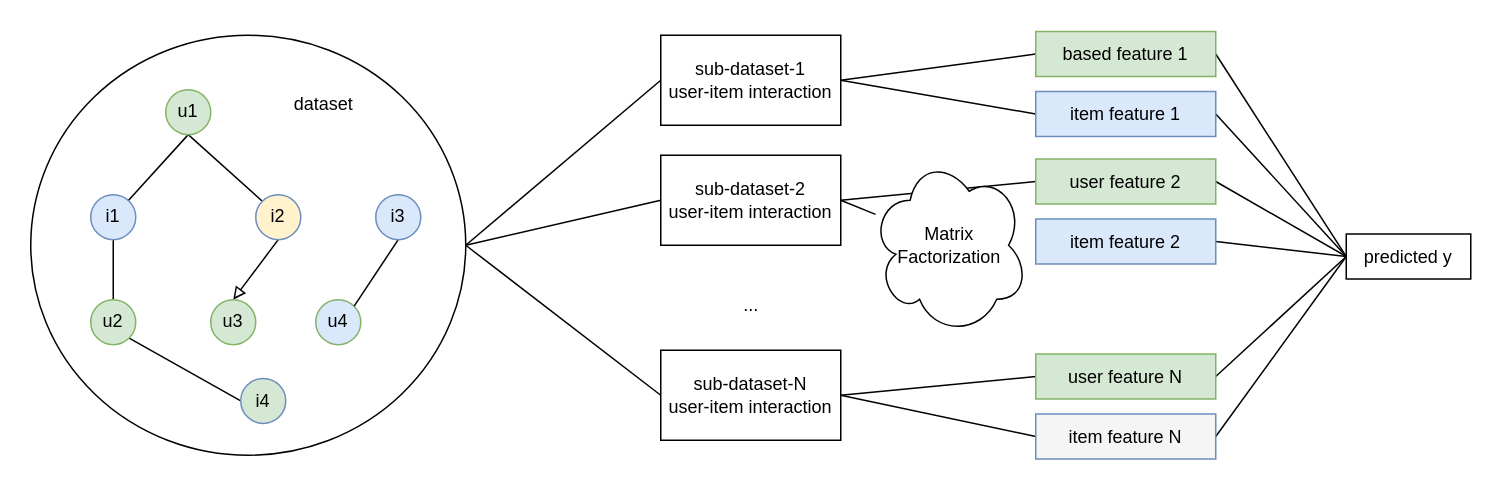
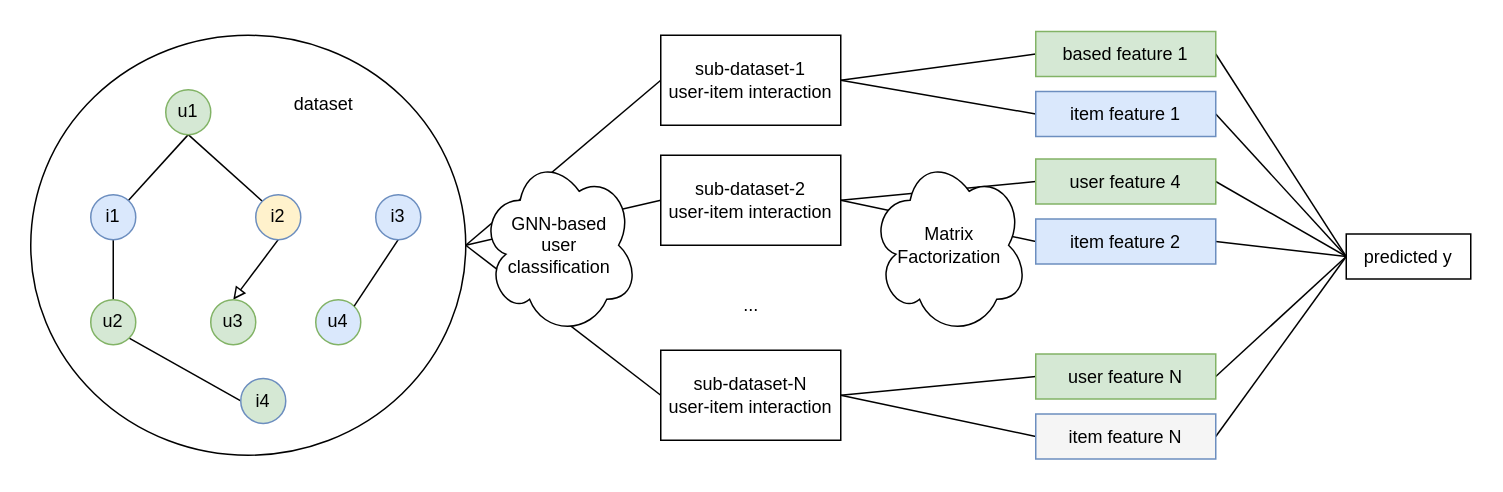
  <mxCell id="0" />
  <mxCell id="1" parent="0" />
  <mxCell id="2" style="edgeStyle=none;rounded=0;orthogonalLoop=1;jettySize=auto;html=1;exitX=1;exitY=0.5;exitDx=0;exitDy=0;entryX=0;entryY=0.5;entryDx=0;entryDy=0;endArrow=none;endFill=0;" parent="1" source="5" target="21" edge="1"><mxGeometry relative="1" as="geometry" /></mxCell>
  <mxCell id="3" style="edgeStyle=none;rounded=0;orthogonalLoop=1;jettySize=auto;html=1;exitX=1;exitY=0.5;exitDx=0;exitDy=0;entryX=0;entryY=0.5;entryDx=0;entryDy=0;endArrow=none;endFill=0;" parent="1" source="5" target="24" edge="1"><mxGeometry relative="1" as="geometry" /></mxCell>
  <mxCell id="4" style="edgeStyle=none;rounded=0;orthogonalLoop=1;jettySize=auto;html=1;exitX=1;exitY=0.5;exitDx=0;exitDy=0;endArrow=none;endFill=0;entryX=0;entryY=0.5;entryDx=0;entryDy=0;startArrow=none;" parent="1" source="5" target="27" edge="1"><mxGeometry relative="1" as="geometry" /></mxCell>
  <mxCell id="5" value="" style="ellipse;whiteSpace=wrap;html=1;" parent="1" vertex="1"><mxGeometry x="20" y="23" width="290" height="280" as="geometry" /></mxCell>
  <mxCell id="6" style="rounded=0;orthogonalLoop=1;jettySize=auto;html=1;exitX=0.5;exitY=1;exitDx=0;exitDy=0;endArrow=none;endFill=0;" parent="1" source="8" target="10" edge="1"><mxGeometry relative="1" as="geometry" /></mxCell>
  <mxCell id="7" style="edgeStyle=none;rounded=0;orthogonalLoop=1;jettySize=auto;html=1;exitX=0.5;exitY=1;exitDx=0;exitDy=0;entryX=0;entryY=0;entryDx=0;entryDy=0;endArrow=none;endFill=0;" parent="1" source="8" target="12" edge="1"><mxGeometry relative="1" as="geometry" /></mxCell>
  <mxCell id="8" value="u1" style="ellipse;whiteSpace=wrap;html=1;aspect=fixed;fillColor=#d5e8d4;strokeColor=#82b366;" parent="1" vertex="1"><mxGeometry x="110" y="59.25" width="30" height="30" as="geometry" /></mxCell>
  <mxCell id="9" style="edgeStyle=none;rounded=0;orthogonalLoop=1;jettySize=auto;html=1;exitX=0.5;exitY=1;exitDx=0;exitDy=0;endArrow=none;endFill=0;" parent="1" source="10" target="14" edge="1"><mxGeometry relative="1" as="geometry" /></mxCell>
  <mxCell id="10" value="i1" style="ellipse;whiteSpace=wrap;html=1;aspect=fixed;fillColor=#dae8fc;strokeColor=#6c8ebf;" parent="1" vertex="1"><mxGeometry x="60" y="129.25" width="30" height="30" as="geometry" /></mxCell>
  <mxCell id="11" style="edgeStyle=none;rounded=0;orthogonalLoop=1;jettySize=auto;html=1;exitX=0.5;exitY=1;exitDx=0;exitDy=0;entryX=0.5;entryY=0;entryDx=0;entryDy=0;endArrow=block;endFill=0;" parent="1" source="12" target="15" edge="1"><mxGeometry relative="1" as="geometry" /></mxCell>
  <mxCell id="12" value="i2" style="ellipse;whiteSpace=wrap;html=1;aspect=fixed;fillColor=#fff2cc;strokeColor=#6c8ebf;" parent="1" vertex="1"><mxGeometry x="170" y="129.25" width="30" height="30" as="geometry" /></mxCell>
  <mxCell id="13" style="edgeStyle=none;rounded=0;orthogonalLoop=1;jettySize=auto;html=1;exitX=1;exitY=1;exitDx=0;exitDy=0;entryX=0;entryY=0.5;entryDx=0;entryDy=0;endArrow=none;endFill=0;" parent="1" source="14" target="45" edge="1"><mxGeometry relative="1" as="geometry" /></mxCell>
  <mxCell id="14" value="u2" style="ellipse;whiteSpace=wrap;html=1;aspect=fixed;fillColor=#d5e8d4;strokeColor=#82b366;" parent="1" vertex="1"><mxGeometry x="60" y="199.25" width="30" height="30" as="geometry" /></mxCell>
  <mxCell id="15" value="u3" style="ellipse;whiteSpace=wrap;html=1;aspect=fixed;fillColor=#d5e8d4;strokeColor=#82b366;" parent="1" vertex="1"><mxGeometry x="140" y="199.25" width="30" height="30" as="geometry" /></mxCell>
  <mxCell id="16" value="u4" style="ellipse;whiteSpace=wrap;html=1;aspect=fixed;fillColor=#dae8fc;strokeColor=#82b366;" parent="1" vertex="1"><mxGeometry x="210" y="199.25" width="30" height="30" as="geometry" /></mxCell>
  <mxCell id="17" style="edgeStyle=none;rounded=0;orthogonalLoop=1;jettySize=auto;html=1;exitX=0.5;exitY=1;exitDx=0;exitDy=0;entryX=1;entryY=0;entryDx=0;entryDy=0;endArrow=none;endFill=0;" parent="1" source="18" target="16" edge="1"><mxGeometry relative="1" as="geometry" /></mxCell>
  <mxCell id="18" value="i3" style="ellipse;whiteSpace=wrap;html=1;aspect=fixed;fillColor=#dae8fc;strokeColor=#6c8ebf;" parent="1" vertex="1"><mxGeometry x="250" y="129.25" width="30" height="30" as="geometry" /></mxCell>
  <mxCell id="19" style="edgeStyle=none;rounded=0;orthogonalLoop=1;jettySize=auto;html=1;exitX=1;exitY=0.5;exitDx=0;exitDy=0;entryX=0;entryY=0.5;entryDx=0;entryDy=0;endArrow=none;endFill=0;" parent="1" source="21" target="31" edge="1"><mxGeometry relative="1" as="geometry" /></mxCell>
  <mxCell id="20" style="edgeStyle=none;rounded=0;orthogonalLoop=1;jettySize=auto;html=1;exitX=1;exitY=0.5;exitDx=0;exitDy=0;entryX=0;entryY=0.5;entryDx=0;entryDy=0;endArrow=none;endFill=0;" parent="1" source="21" target="34" edge="1"><mxGeometry relative="1" as="geometry" /></mxCell>
  <mxCell id="21" value="sub-dataset-1&lt;br&gt;user-item interaction" style="rounded=0;whiteSpace=wrap;html=1;" parent="1" vertex="1"><mxGeometry x="440" y="23" width="120" height="60" as="geometry" /></mxCell>
  <mxCell id="22" style="edgeStyle=none;rounded=0;orthogonalLoop=1;jettySize=auto;html=1;exitX=1;exitY=0.5;exitDx=0;exitDy=0;entryX=0;entryY=0.5;entryDx=0;entryDy=0;endArrow=none;endFill=0;" parent="1" source="24" target="36" edge="1"><mxGeometry relative="1" as="geometry" /></mxCell>
- <mxCell id="23" style="edgeStyle=none;rounded=0;orthogonalLoop=1;jettySize=auto;html=1;exitX=1;exitY=0.5;exitDx=0;exitDy=0;endArrow=none;endFill=0;" parent="1" source="24" target="44" edge="1"><mxGeometry relative="1" as="geometry" /></mxCell>
+ <mxCell id="23" style="edgeStyle=none;rounded=0;orthogonalLoop=1;jettySize=auto;html=1;exitX=1;exitY=0.5;exitDx=0;exitDy=0;entryX=0;entryY=0.5;entryDx=0;entryDy=0;endArrow=none;endFill=0;" parent="1" source="24" target="38" edge="1"><mxGeometry relative="1" as="geometry" /></mxCell>
  <mxCell id="24" value="sub-dataset-2&lt;br&gt;user-item interaction" style="rounded=0;whiteSpace=wrap;html=1;" parent="1" vertex="1"><mxGeometry x="440" y="103" width="120" height="60" as="geometry" /></mxCell>
  <mxCell id="25" style="edgeStyle=none;rounded=0;orthogonalLoop=1;jettySize=auto;html=1;exitX=1;exitY=0.5;exitDx=0;exitDy=0;entryX=0;entryY=0.5;entryDx=0;entryDy=0;endArrow=none;endFill=0;" parent="1" source="27" target="40" edge="1"><mxGeometry relative="1" as="geometry" /></mxCell>
  <mxCell id="26" style="edgeStyle=none;rounded=0;orthogonalLoop=1;jettySize=auto;html=1;exitX=1;exitY=0.5;exitDx=0;exitDy=0;entryX=0;entryY=0.5;entryDx=0;entryDy=0;endArrow=none;endFill=0;" parent="1" source="27" target="42" edge="1"><mxGeometry relative="1" as="geometry" /></mxCell>
  <mxCell id="27" value="sub-dataset-N&lt;br&gt;user-item interaction" style="rounded=0;whiteSpace=wrap;html=1;" parent="1" vertex="1"><mxGeometry x="440" y="233" width="120" height="60" as="geometry" /></mxCell>
  <mxCell id="28" value="..." style="text;html=1;align=center;verticalAlign=middle;resizable=0;points=[];autosize=1;strokeColor=none;fillColor=none;" parent="1" vertex="1"><mxGeometry x="485" y="193" width="30" height="20" as="geometry" /></mxCell>
  <mxCell id="29" value="dataset" style="text;html=1;align=center;verticalAlign=middle;resizable=0;points=[];autosize=1;strokeColor=none;fillColor=none;" parent="1" vertex="1"><mxGeometry x="190" y="59.25" width="50" height="20" as="geometry" /></mxCell>
  <mxCell id="30" style="edgeStyle=none;rounded=0;orthogonalLoop=1;jettySize=auto;html=1;exitX=1;exitY=0.5;exitDx=0;exitDy=0;entryX=0;entryY=0.5;entryDx=0;entryDy=0;endArrow=none;endFill=0;" parent="1" source="31" target="43" edge="1"><mxGeometry relative="1" as="geometry" /></mxCell>
  <mxCell id="31" value="based feature 1" style="rounded=0;whiteSpace=wrap;html=1;fillColor=#d5e8d4;strokeColor=#82b366;" parent="1" vertex="1"><mxGeometry x="690" y="20.5" width="120" height="30" as="geometry" /></mxCell>
+ <mxCell id="32" value="&lt;span&gt;GNN-based &lt;br&gt;user &lt;br&gt;classifi&lt;/span&gt;&lt;span&gt;cation&lt;/span&gt;" style="ellipse;shape=cloud;whiteSpace=wrap;html=1;" parent="1" vertex="1"><mxGeometry x="320" y="103" width="105" height="120" as="geometry" /></mxCell>
  <mxCell id="33" style="edgeStyle=none;rounded=0;orthogonalLoop=1;jettySize=auto;html=1;exitX=1;exitY=0.5;exitDx=0;exitDy=0;entryX=0;entryY=0.5;entryDx=0;entryDy=0;endArrow=none;endFill=0;" parent="1" source="34" target="43" edge="1"><mxGeometry relative="1" as="geometry" /></mxCell>
  <mxCell id="34" value="item feature 1" style="rounded=0;whiteSpace=wrap;html=1;fillColor=#dae8fc;strokeColor=#6c8ebf;" parent="1" vertex="1"><mxGeometry x="690" y="60.5" width="120" height="30" as="geometry" /></mxCell>
  <mxCell id="35" style="edgeStyle=none;rounded=0;orthogonalLoop=1;jettySize=auto;html=1;exitX=1;exitY=0.5;exitDx=0;exitDy=0;entryX=0;entryY=0.5;entryDx=0;entryDy=0;endArrow=none;endFill=0;" parent="1" source="36" target="43" edge="1"><mxGeometry relative="1" as="geometry" /></mxCell>
- <mxCell id="36" value="user feature 2" style="rounded=0;whiteSpace=wrap;html=1;fillColor=#d5e8d4;strokeColor=#82b366;" parent="1" vertex="1"><mxGeometry x="690" y="105.5" width="120" height="30" as="geometry" /></mxCell>
+ <mxCell id="36" value="user feature 4" style="rounded=0;whiteSpace=wrap;html=1;fillColor=#d5e8d4;strokeColor=#82b366;" parent="1" vertex="1"><mxGeometry x="690" y="105.5" width="120" height="30" as="geometry" /></mxCell>
  <mxCell id="37" style="edgeStyle=none;rounded=0;orthogonalLoop=1;jettySize=auto;html=1;exitX=1;exitY=0.5;exitDx=0;exitDy=0;entryX=0;entryY=0.5;entryDx=0;entryDy=0;endArrow=none;endFill=0;" parent="1" source="38" target="43" edge="1"><mxGeometry relative="1" as="geometry" /></mxCell>
  <mxCell id="38" value="item feature 2" style="rounded=0;whiteSpace=wrap;html=1;fillColor=#dae8fc;strokeColor=#6c8ebf;" parent="1" vertex="1"><mxGeometry x="690" y="145.5" width="120" height="30" as="geometry" /></mxCell>
  <mxCell id="39" style="edgeStyle=none;rounded=0;orthogonalLoop=1;jettySize=auto;html=1;exitX=1;exitY=0.5;exitDx=0;exitDy=0;entryX=0;entryY=0.5;entryDx=0;entryDy=0;endArrow=none;endFill=0;" parent="1" source="40" target="43" edge="1"><mxGeometry relative="1" as="geometry" /></mxCell>
  <mxCell id="40" value="user feature N" style="rounded=0;whiteSpace=wrap;html=1;fillColor=#d5e8d4;strokeColor=#82b366;" parent="1" vertex="1"><mxGeometry x="690" y="235.5" width="120" height="30" as="geometry" /></mxCell>
  <mxCell id="41" style="edgeStyle=none;rounded=0;orthogonalLoop=1;jettySize=auto;html=1;exitX=1;exitY=0.5;exitDx=0;exitDy=0;entryX=0;entryY=0.5;entryDx=0;entryDy=0;endArrow=none;endFill=0;" parent="1" source="42" target="43" edge="1"><mxGeometry relative="1" as="geometry" /></mxCell>
  <mxCell id="42" value="item feature N" style="rounded=0;whiteSpace=wrap;html=1;fillColor=#f5f5f5;strokeColor=#6c8ebf;" parent="1" vertex="1"><mxGeometry x="690" y="275.5" width="120" height="30" as="geometry" /></mxCell>
  <mxCell id="43" value="predicted y" style="rounded=0;whiteSpace=wrap;html=1;" parent="1" vertex="1"><mxGeometry x="897" y="155.5" width="83" height="30" as="geometry" /></mxCell>
  <mxCell id="44" value="&lt;span&gt;Matrix Factorization&lt;br&gt;&lt;/span&gt;" style="ellipse;shape=cloud;whiteSpace=wrap;html=1;" parent="1" vertex="1"><mxGeometry x="580" y="103" width="105" height="120" as="geometry" /></mxCell>
  <mxCell id="45" value="i4" style="ellipse;whiteSpace=wrap;html=1;aspect=fixed;fillColor=#d5e8d4;strokeColor=#6c8ebf;" parent="1" vertex="1"><mxGeometry x="160" y="251.75" width="30" height="30" as="geometry" /></mxCell>
